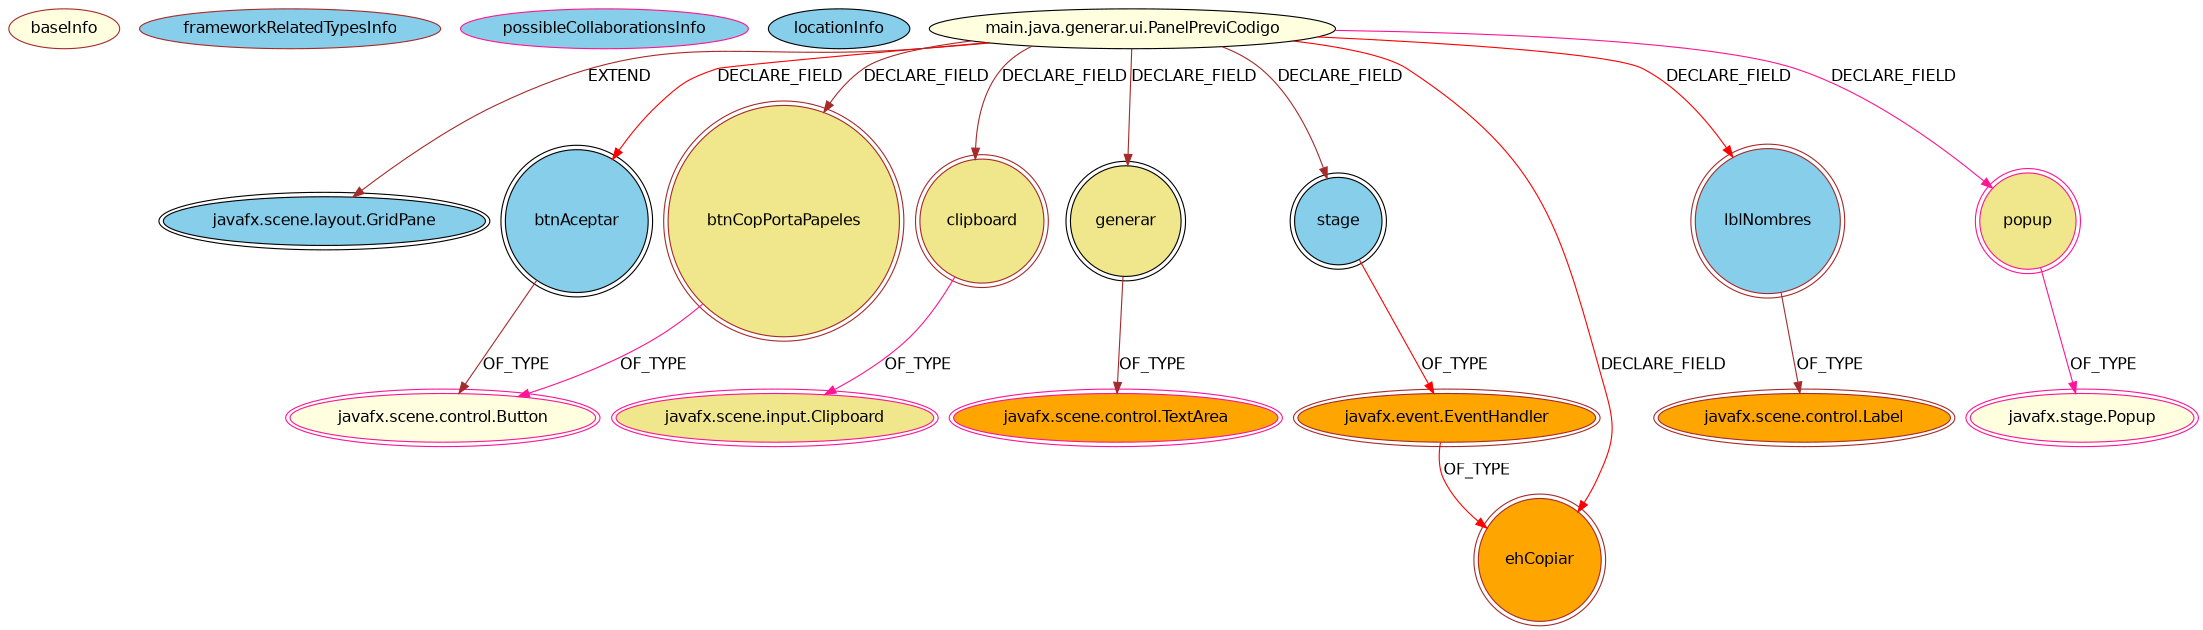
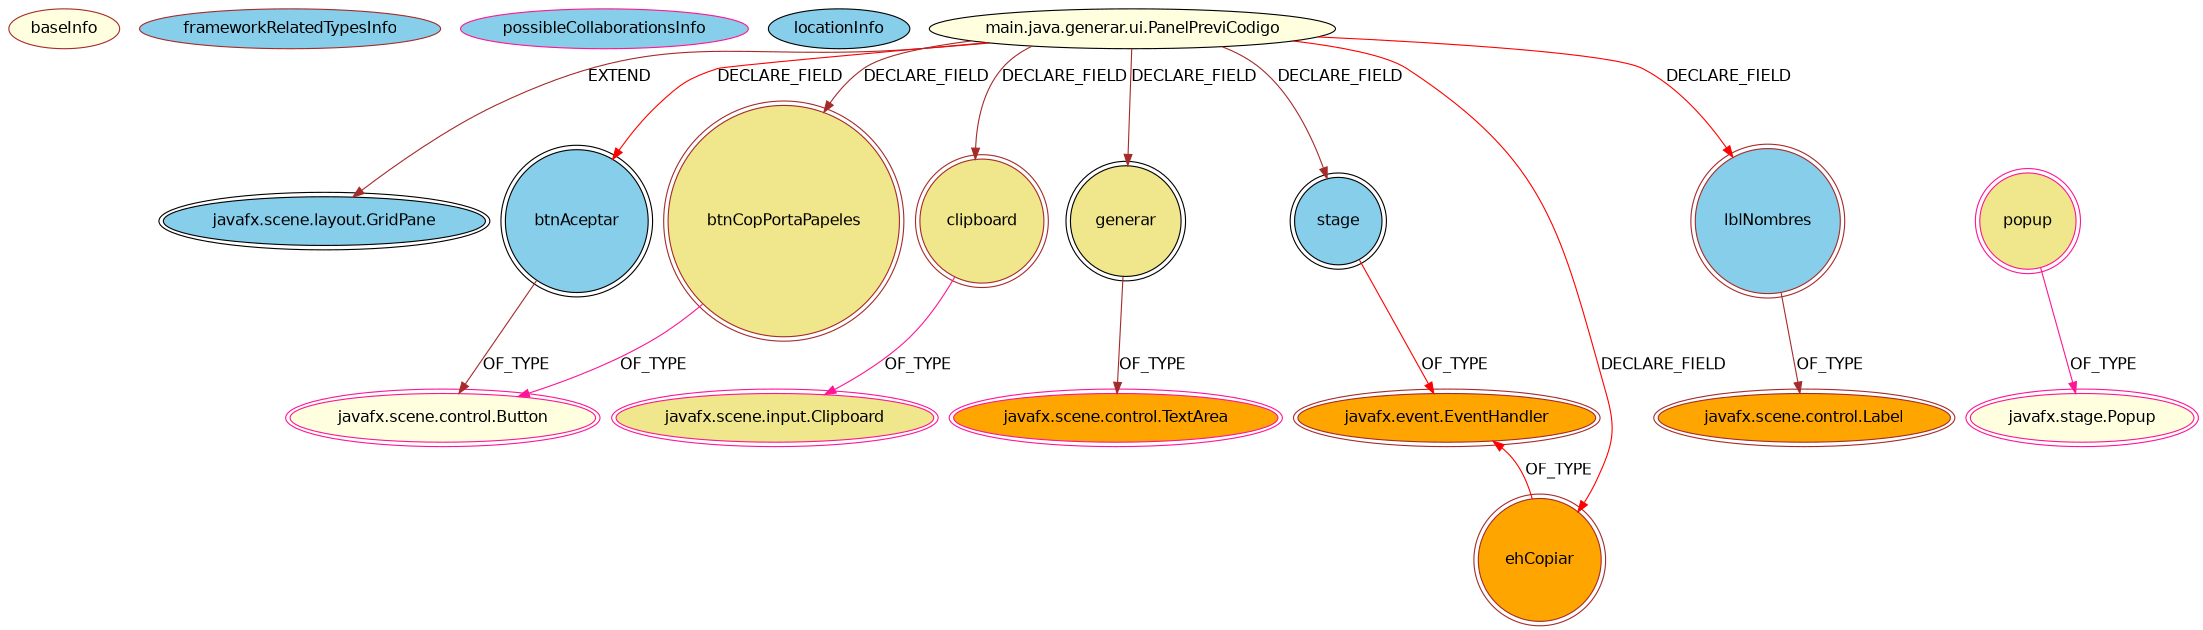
  digraph {
    fontname="DejaVu Sans"
    node [color=brown fillcolor=skyblue fontname="DejaVu Sans" style=filled isFrameworkType=true vertexType=FIELD_DECLARATION peripheries=2]
    edge [color=brown fontname="DejaVu Sans"]
    baseInfo [category=extension_graph fillcolor=lightyellow graphId=3849 isAnonymous=false possibleRelation=false isFrameworkType="" vertexType="" peripheries=""]
    frameworkRelatedTypesInfo [0="javafx.scene.layout.GridPane" isFrameworkType="" vertexType="" peripheries=""]
    possibleCollaborationsInfo [color=deeppink isFrameworkType="" vertexType="" peripheries=""]
    locationInfo [color=black contextSignature=PanelPreviCodigo filePath="/pedrodonte-genjeefx/genjeefx-master/GenJeeFx/src/main/java/generar/ui/PanelPreviCodigo.java" graphId=3849 projectName="pedrodonte-genjeefx" isFrameworkType="" vertexType="" peripheries=""]
    n5 [color=black fillcolor=lightyellow isFrameworkType=false label="main.java.generar.ui.PanelPreviCodigo" vertexType=ROOT_CLIENT_CLASS_DECLARATION peripheries=""]
    n6 [color=black label="javafx.scene.layout.GridPane" vertexType=FRAMEWORK_CLASS_TYPE]
    n7 [color=black label=btnAceptar shape=circle]
    n8 [fillcolor=khaki label=btnCopPortaPapeles shape=circle]
    n9 [fillcolor=khaki label=clipboard shape=circle]
    n10 [color=black fillcolor=khaki label=generar shape=circle]
    n11 [color=black label=stage shape=circle]
    n12 [fillcolor=orange label=ehCopiar shape=circle]
    n13 [label=lblNombres shape=circle]
    n14 [color=deeppink fillcolor=khaki label=popup shape=circle]
    n15 [color=deeppink fillcolor=lightyellow label="javafx.scene.control.Button" vertexType=FRAMEWORK_CLASS_TYPE]
    n16 [color=deeppink fillcolor=khaki label="javafx.scene.input.Clipboard" vertexType=FRAMEWORK_CLASS_TYPE]
    n17 [color=deeppink fillcolor=orange label="javafx.scene.control.TextArea" vertexType=FRAMEWORK_CLASS_TYPE]
    n18 [fillcolor=orange label="javafx.event.EventHandler" vertexType=FRAMEWORK_INTERFACE_TYPE]
    n19 [fillcolor=orange label="javafx.scene.control.Label" vertexType=FRAMEWORK_CLASS_TYPE]
    n20 [color=deeppink fillcolor=lightyellow label="javafx.stage.Popup" vertexType=FRAMEWORK_CLASS_TYPE]
    n5 -> n6 [label=EXTEND]
    n5 -> n7 [color=red label=DECLARE_FIELD]
    n5 -> n8 [label=DECLARE_FIELD]
    n5 -> n9 [label=DECLARE_FIELD]
    n5 -> n10 [label=DECLARE_FIELD]
    n5 -> n11 [label=DECLARE_FIELD]
    n5 -> n12 [color=red label=DECLARE_FIELD]
    n5 -> n13 [color=red label=DECLARE_FIELD]
-   n5 -> n14 [color=deeppink label=DECLARE_FIELD]
    n7 -> n15 [label=OF_TYPE]
    n8 -> n15 [color=deeppink label=OF_TYPE]
    n9 -> n16 [color=deeppink label=OF_TYPE]
    n10 -> n17 [label=OF_TYPE]
    n11 -> n18 [color=red label=OF_TYPE]
-   n18 -> n12 [color=red label=OF_TYPE]
+   n12 -> n18 [color=red label=OF_TYPE]
    n13 -> n19 [label=OF_TYPE]
    n14 -> n20 [color=deeppink label=OF_TYPE]
  }
